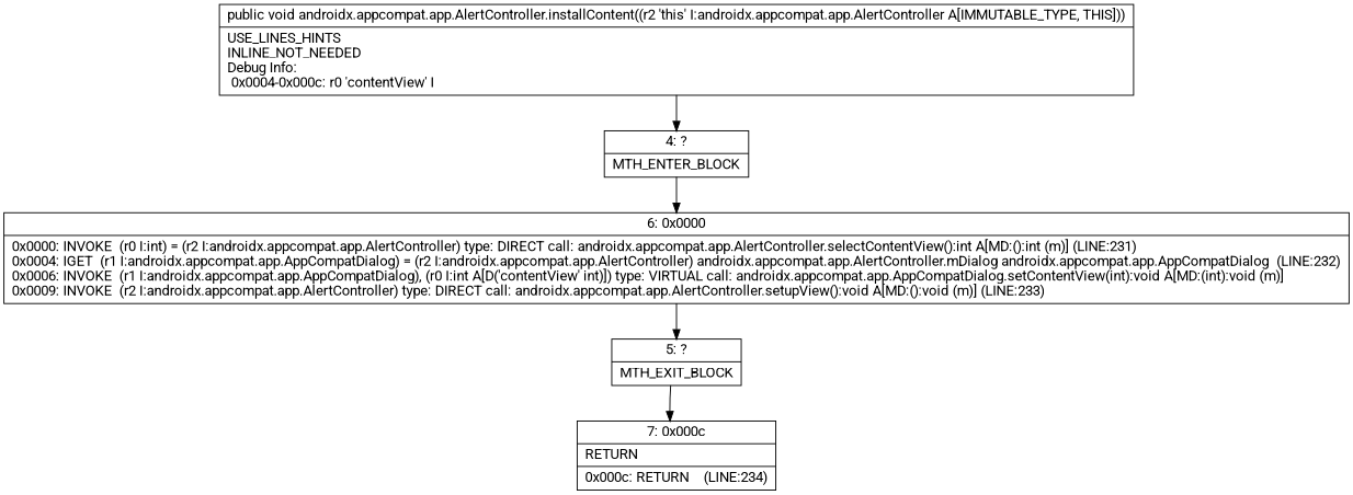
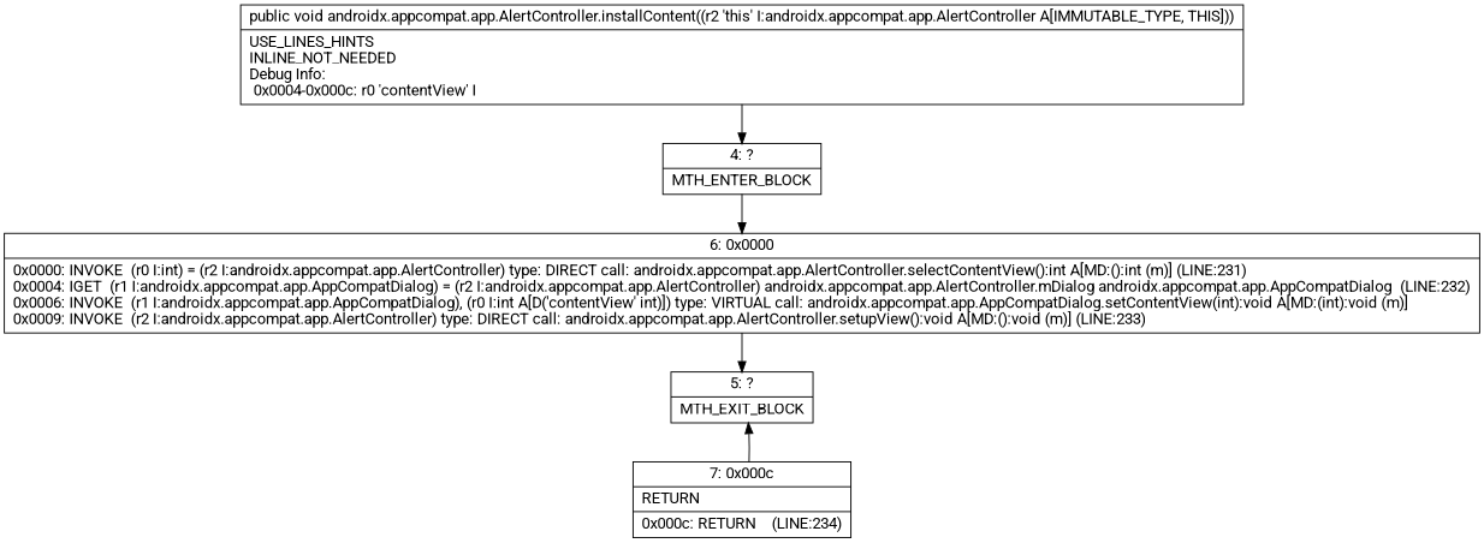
  digraph {
    fontname=Roboto
    node [fontname=Roboto shape=record]
    edge [fontname=Roboto]
    n1 [label="{4\:\ ?|MTH_ENTER_BLOCK\l}"]
    n2 [label="{6\:\ 0x0000|0x0000: INVOKE  (r0 I:int) = (r2 I:androidx.appcompat.app.AlertController) type: DIRECT call: androidx.appcompat.app.AlertController.selectContentView():int A[MD:():int (m)] (LINE:231)\l0x0004: IGET  (r1 I:androidx.appcompat.app.AppCompatDialog) = (r2 I:androidx.appcompat.app.AlertController) androidx.appcompat.app.AlertController.mDialog androidx.appcompat.app.AppCompatDialog  (LINE:232)\l0x0006: INVOKE  (r1 I:androidx.appcompat.app.AppCompatDialog), (r0 I:int A[D('contentView' int)]) type: VIRTUAL call: androidx.appcompat.app.AppCompatDialog.setContentView(int):void A[MD:(int):void (m)]\l0x0009: INVOKE  (r2 I:androidx.appcompat.app.AlertController) type: DIRECT call: androidx.appcompat.app.AlertController.setupView():void A[MD:():void (m)] (LINE:233)\l}"]
    n3 [label="{5\:\ ?|MTH_EXIT_BLOCK\l}"]
    n4 [label="{7\:\ 0x000c|RETURN\l|0x000c: RETURN    (LINE:234)\l}"]
    n5 [label="{public void androidx.appcompat.app.AlertController.installContent((r2 'this' I:androidx.appcompat.app.AlertController A[IMMUTABLE_TYPE, THIS]))  | USE_LINES_HINTS\lINLINE_NOT_NEEDED\lDebug Info:\l  0x0004\-0x000c: r0 'contentView' I\l}"]
    n1 -> n2
    n2 -> n3
-   n3 -> n4
+   n4 -> n3
    n5 -> n1
  }
